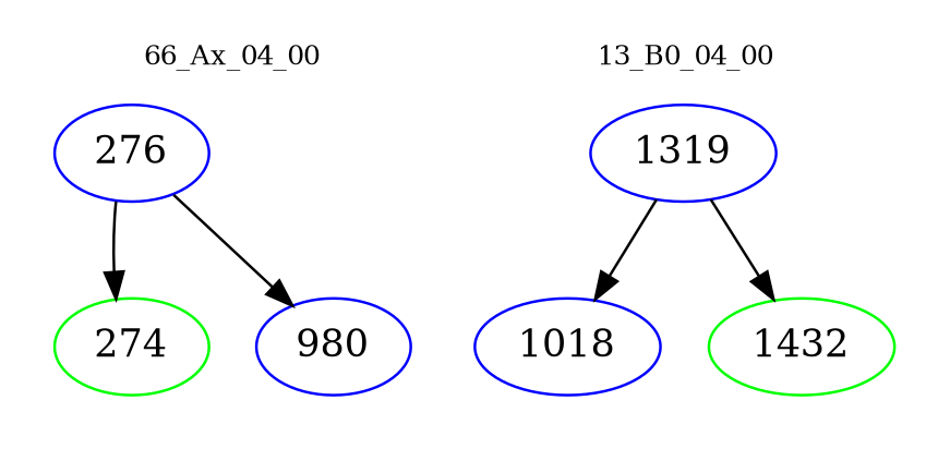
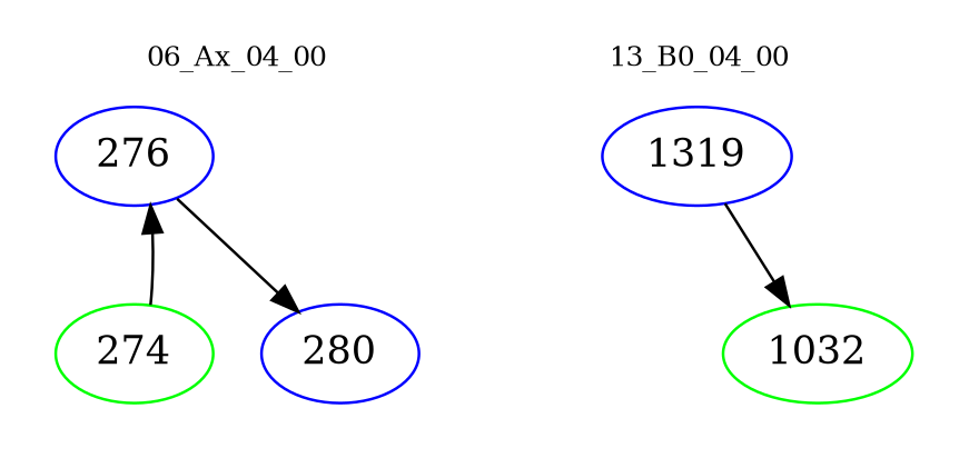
  digraph {
    node [color=blue]
    edge [color=black]
    n1 [label=276]
    n2 [color=green label=274]
-   n3 [label=980]
+   n3 [label=280]
    n4 [label=1319]
-   n5 [label=1018]
-   n6 [color=green label=1432]
+   n6 [color=green label=1032]
    subgraph cluster_1 {
      color=white
      fontsize=10
-     label="66_Ax_04_00"
+     label="06_Ax_04_00"
      n1
      n2
      n3
    }
    subgraph cluster_2 {
      color=white
      fontsize=10
      label="13_B0_04_00"
      n4
-     n5
      n6
    }
-   n1 -> n2
+   n2 -> n1
    n1 -> n3
-   n4 -> n5
    n4 -> n6
  }
